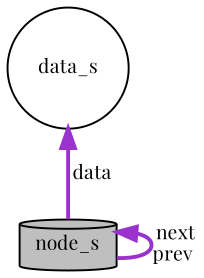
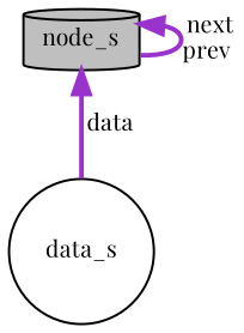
  digraph {
    fontname="Playfair Display"
    node [color=black fontname="Playfair Display" fontsize=10 style=filled]
    edge [color=darkorchid3 dir=back fontname="Playfair Display" fontsize=10 labelfontname=Helvetica labelfontsize=10 style=bold]
    n1 [fillcolor=grey75 fontcolor=black height=0.2 label=node_s shape=cylinder width=0.4]
    n2 [fillcolor=white height=0.2 label=data_s shape=circle width=0.4]
    n1 -> n1 [label=" next\nprev"]
-   n2 -> n1 [label=" data"]
+   n1 -> n2 [label=" data"]
  }
